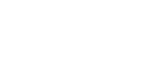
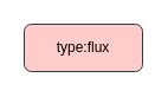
  <mxCell id="0" />
  <mxCell id="1" parent="0" />
+ <mxCell id="2" value="type:flux" style="rounded=1;whiteSpace=wrap;fillColor=#ffcccc;strokeColor=#36393d;fontColor=#000000;" parent="1" vertex="1"><mxGeometry x="20" y="20" width="100" height="40" as="geometry" /></mxCell>
